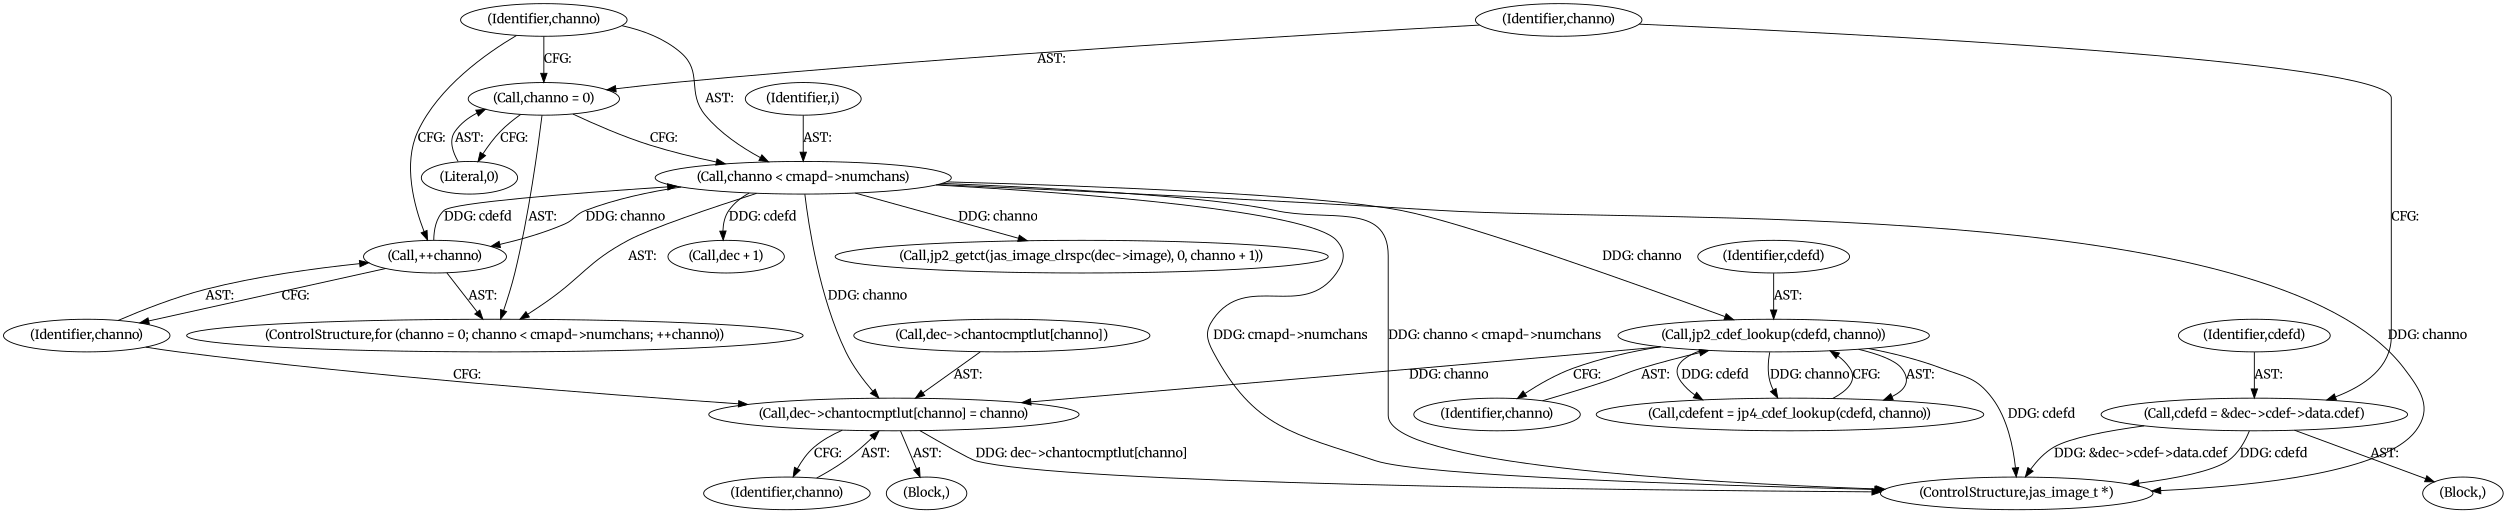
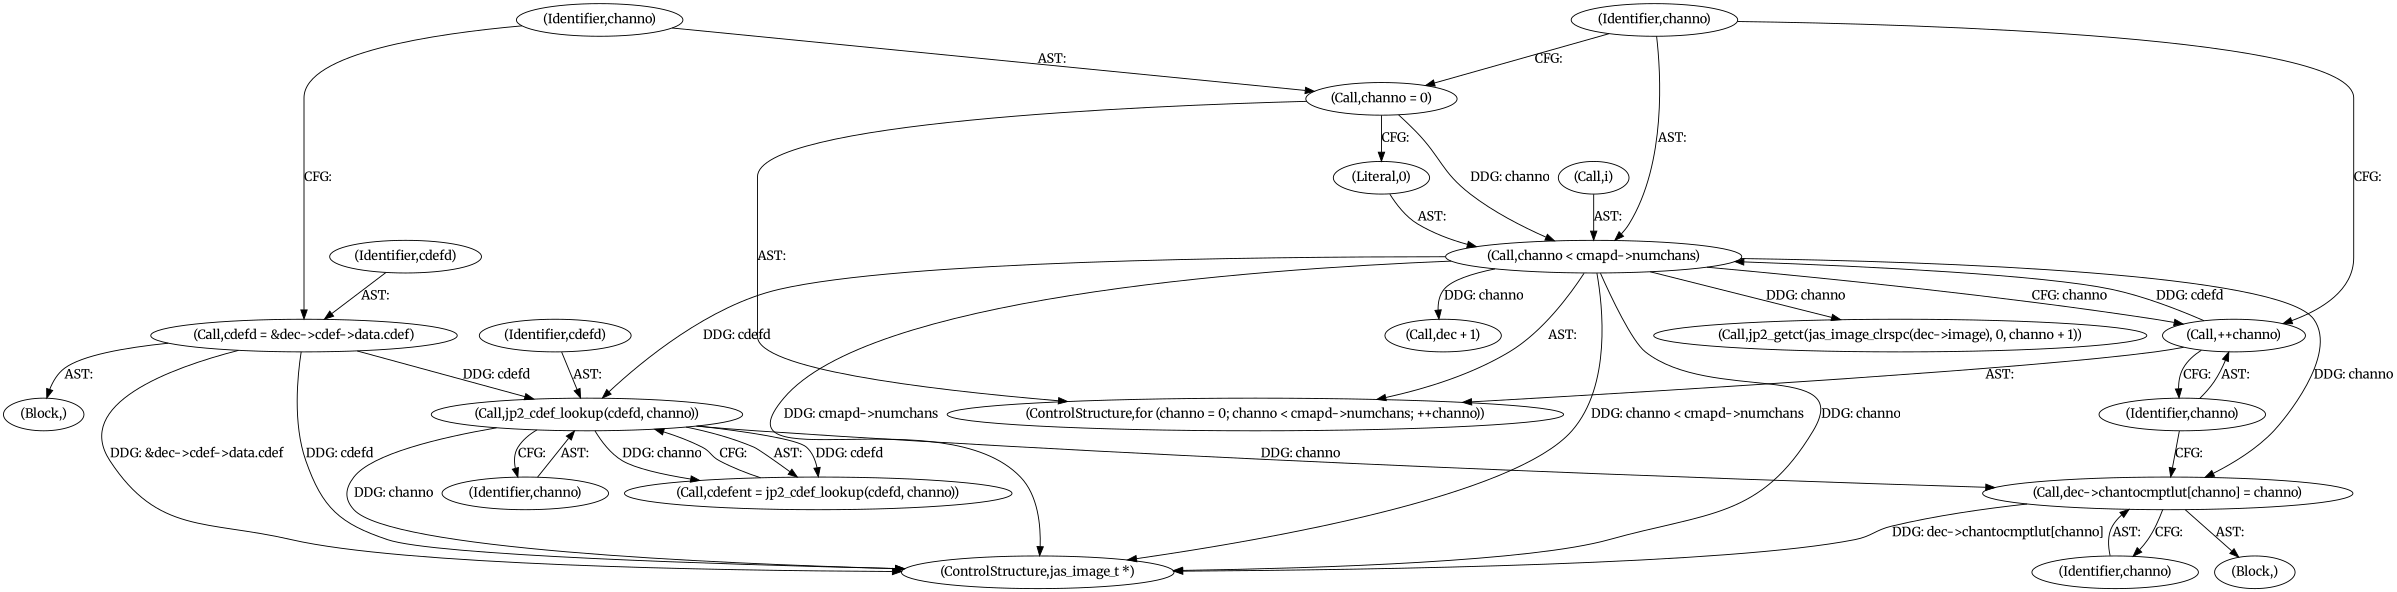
  digraph {
    fontname=Merriweather
    node [fontname=Merriweather]
    edge [fontname=Merriweather]
    n1 [label="(Call,dec->chantocmptlut[channo] = channo)"]
    n2 [label="(Identifier,channo)"]
    n3 [label="(ControlStructure,jas_image_t *)"]
    n4 [label="(Block,)"]
    n5 [label="(Call,channo < cmapd->numchans)"]
    n6 [label="(Call,++channo)"]
    n7 [label="(Call,jp2_cdef_lookup(cdefd, channo))"]
    n8 [label="(Call,dec + 1)"]
    n9 [label="(ControlStructure,for (channo = 0; channo < cmapd->numchans; ++channo))"]
    n10 [label="(Call,jp2_getct(jas_image_clrspc(dec->image), 0, channo + 1))"]
    n11 [label="(Identifier,channo)"]
    n12 [label="(Identifier,channo)"]
-   n13 [label="(Call,cdefent = jp4_cdef_lookup(cdefd, channo))"]
+   n13 [label="(Call,cdefent = jp2_cdef_lookup(cdefd, channo))"]
    n14 [label="(Call,channo = 0)"]
    n15 [label="(Literal,0)"]
    n16 [label="(Call,cdefd = &dec->cdef->data.cdef)"]
    n17 [label="(Block,)"]
    n18 [label="(Identifier,cdefd)"]
-   n19 [label="(Call,dec->chantocmptlut[channo])"]
    n20 [label="(Identifier,channo)"]
    n21 [label="(Identifier,channo)"]
    n22 [label="(Identifier,cdefd)"]
-   n23 [label="(Identifier,i)"]
+   n23 [label="(Call,i)"]
    n1 -> n2 [label="CFG: "]
    n1 -> n3 [label="DDG: dec->chantocmptlut[channo]"]
    n1 -> n4 [label="AST: "]
    n2 -> n1 [label="AST: "]
    n5 -> n1 [label="DDG: channo"]
    n5 -> n3 [label="DDG: channo"]
    n5 -> n3 [label="DDG: cmapd->numchans"]
    n5 -> n3 [label="DDG: channo < cmapd->numchans"]
-   n5 -> n6 [label="DDG: channo"]
-   n5 -> n7 [label="DDG: channo"]
-   n5 -> n8 [label="DDG: cdefd"]
+   n5 -> n6 [label="CFG: channo"]
+   n5 -> n7 [label="DDG: cdefd"]
+   n5 -> n8 [label="DDG: channo"]
    n5 -> n9 [label="AST: "]
    n5 -> n10 [label="DDG: channo"]
    n6 -> n5 [label="DDG: cdefd"]
    n6 -> n9 [label="AST: "]
    n6 -> n11 [label="CFG: "]
    n7 -> n1 [label="DDG: channo"]
-   n7 -> n3 [label="DDG: cdefd"]
+   n7 -> n3 [label="DDG: channo"]
    n7 -> n12 [label="CFG: "]
    n7 -> n13 [label="AST: "]
    n7 -> n13 [label="DDG: cdefd"]
    n7 -> n13 [label="DDG: channo"]
    n11 -> n1 [label="CFG: "]
    n11 -> n6 [label="AST: "]
    n12 -> n7 [label="AST: "]
    n13 -> n7 [label="CFG: "]
-   n14 -> n5 [label="CFG: "]
+   n14 -> n5 [label="DDG: channo"]
    n14 -> n9 [label="AST: "]
    n14 -> n15 [label="CFG: "]
-   n15 -> n14 [label="AST: "]
+   n15 -> n5 [label="AST: "]
    n16 -> n3 [label="DDG: &dec->cdef->data.cdef"]
    n16 -> n3 [label="DDG: cdefd"]
+   n16 -> n7 [label="DDG: cdefd"]
    n16 -> n17 [label="AST: "]
    n18 -> n7 [label="AST: "]
-   n19 -> n1 [label="AST: "]
    n20 -> n5 [label="AST: "]
    n20 -> n6 [label="CFG: "]
    n20 -> n14 [label="CFG: "]
    n21 -> n14 [label="AST: "]
    n21 -> n16 [label="CFG: "]
    n22 -> n16 [label="AST: "]
    n23 -> n5 [label="AST: "]
  }
